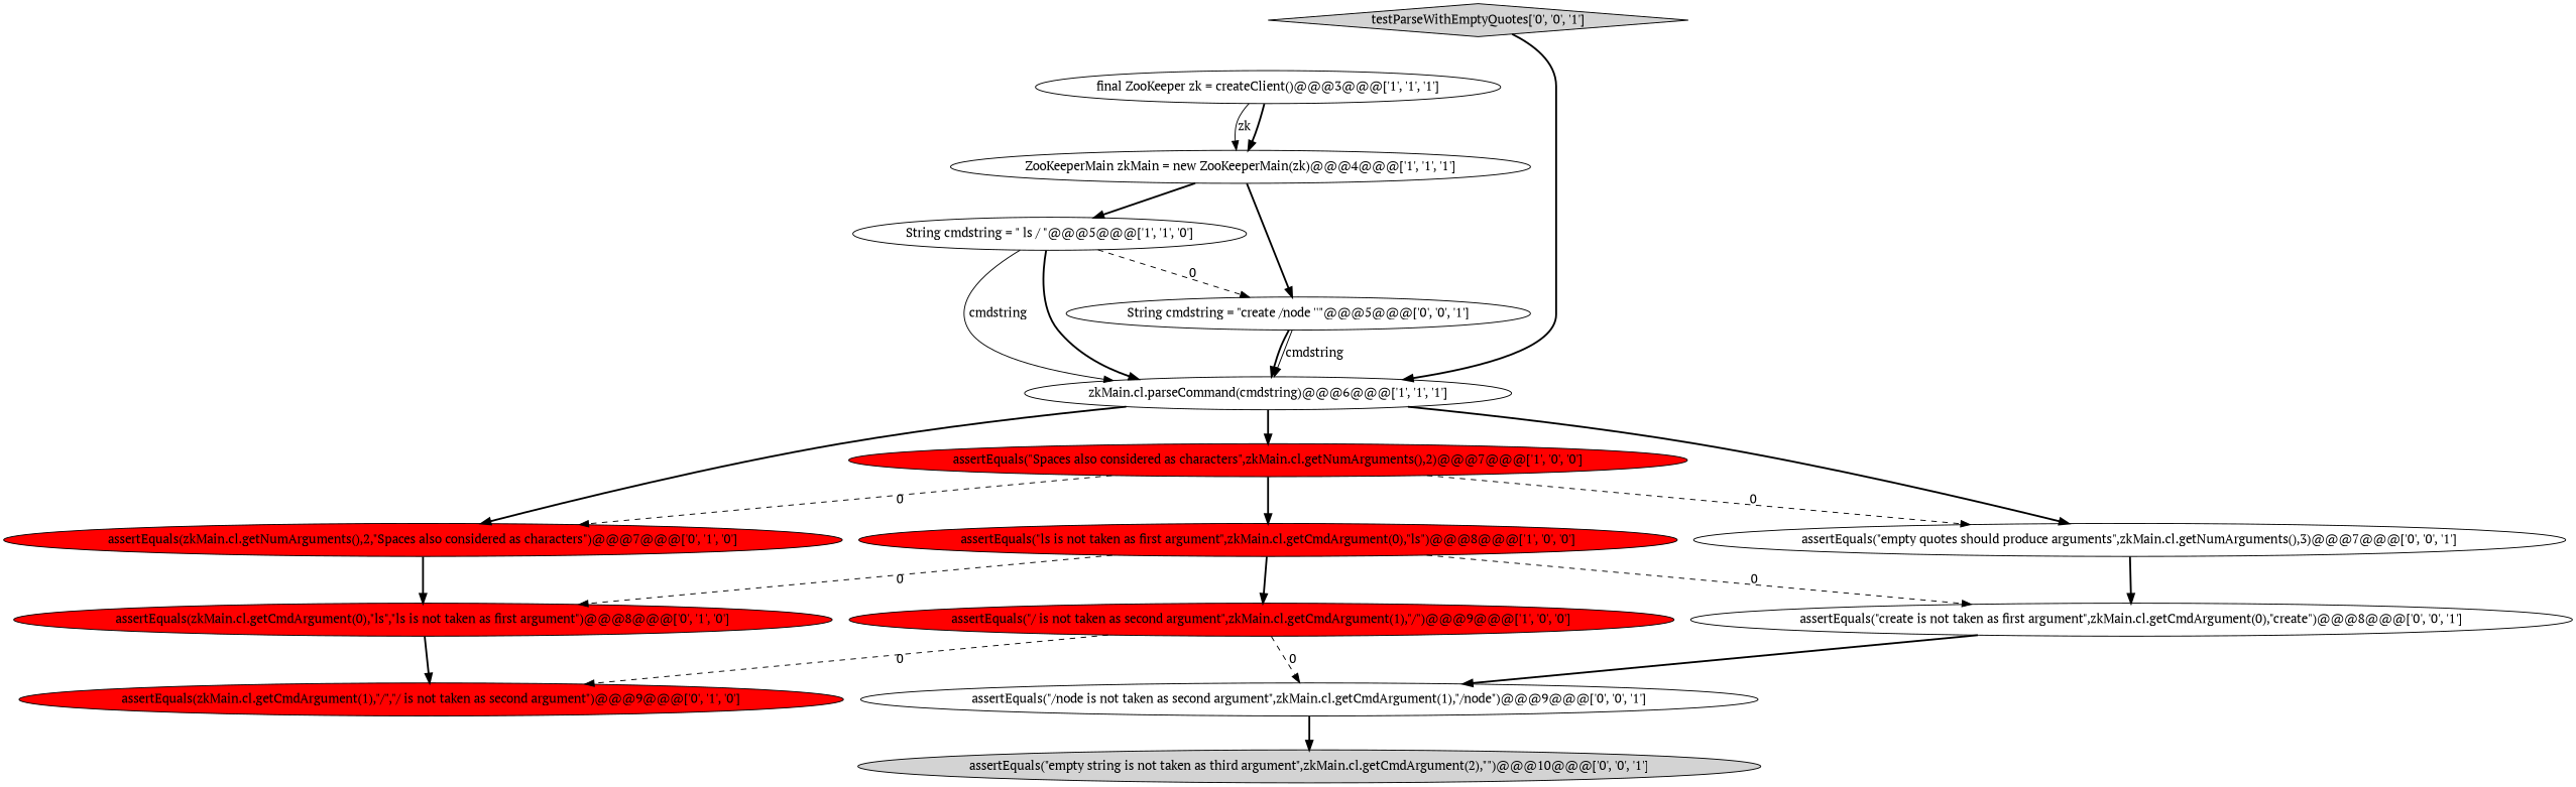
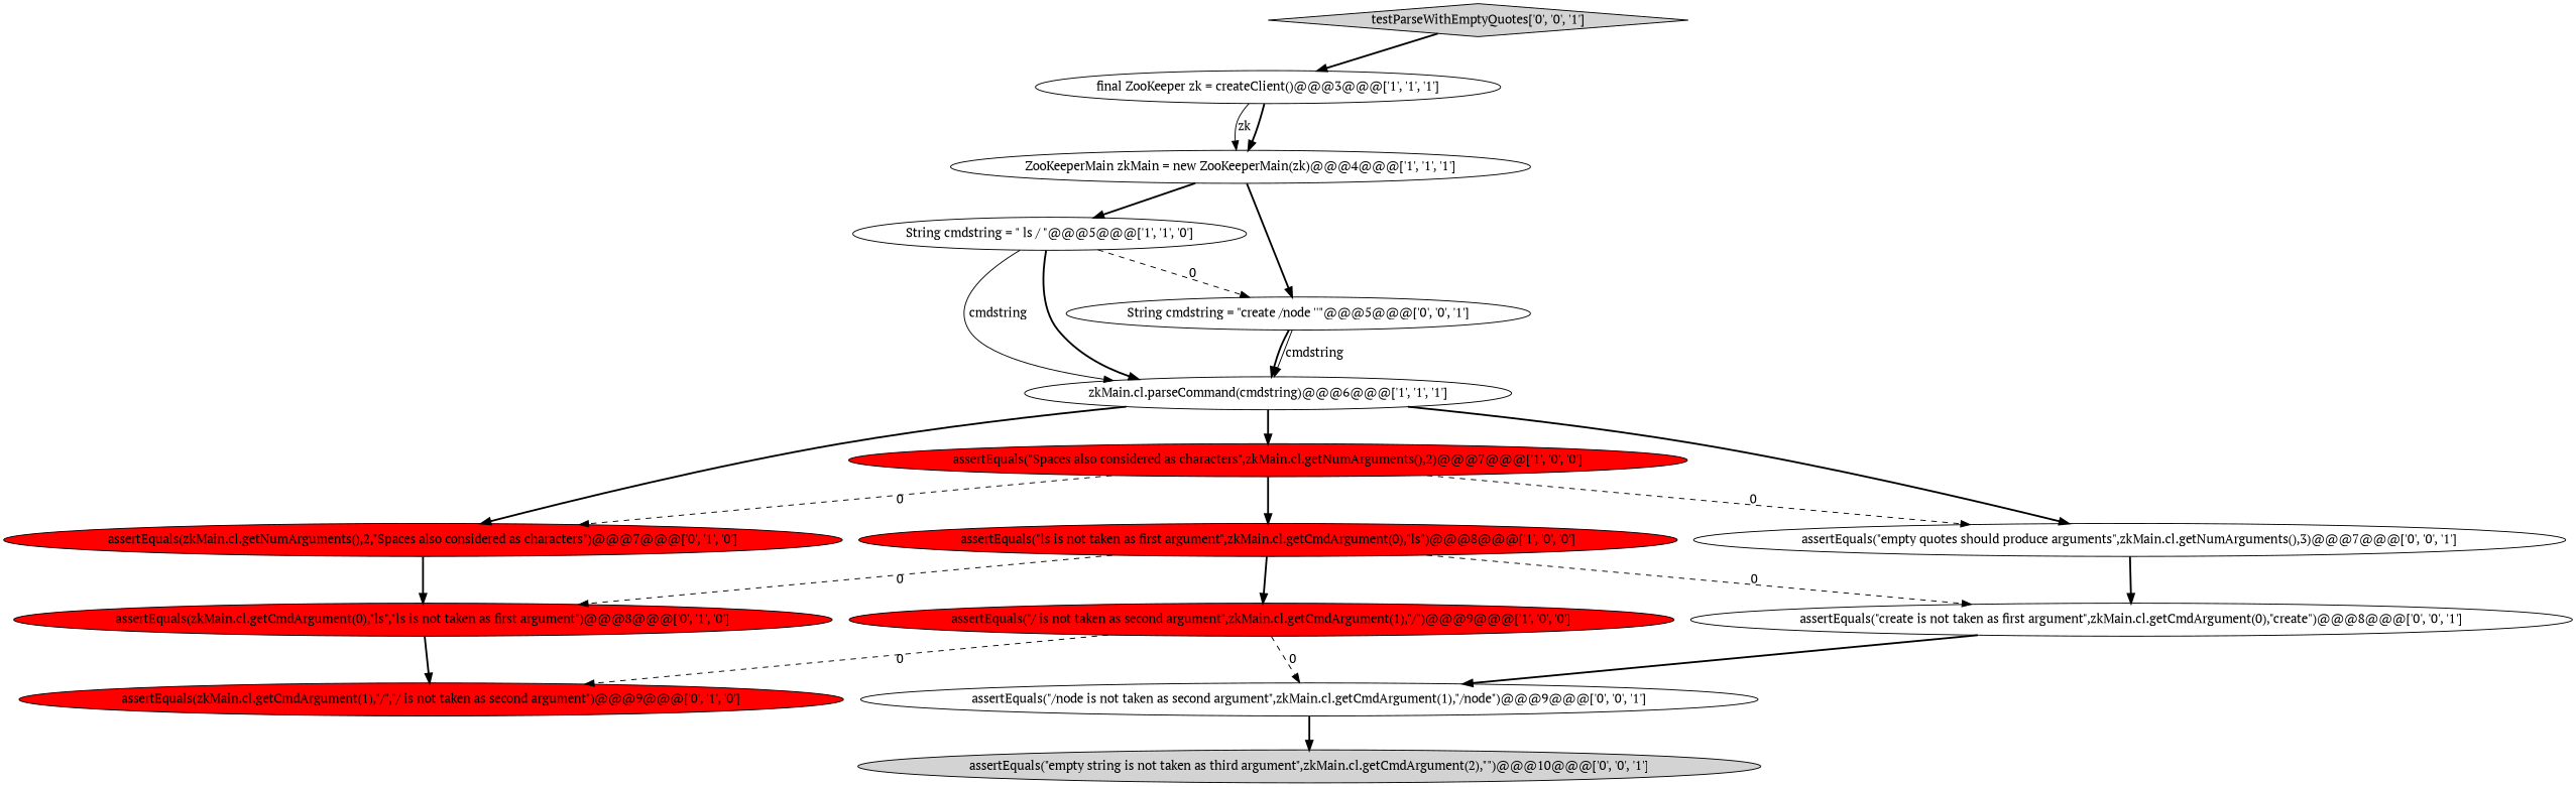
  digraph {
    fontname="PT Serif"
    node [fillcolor=white fontname="PT Serif" shape=ellipse style=filled]
    edge [fontname="PT Serif" style=bold]
    n1 [fillcolor=red label="assertEquals(zkMain.cl.getNumArguments(),2,\"Spaces also considered as characters\")@@@7@@@['0', '1', '0']"]
    n2 [fillcolor=red label="assertEquals(zkMain.cl.getCmdArgument(0),\"ls\",\"ls is not taken as first argument\")@@@8@@@['0', '1', '0']"]
    n3 [fillcolor=red label="assertEquals(zkMain.cl.getCmdArgument(1),\"/\",\"/ is not taken as second argument\")@@@9@@@['0', '1', '0']"]
    n4 [label="final ZooKeeper zk = createClient()@@@3@@@['1', '1', '1']"]
    n5 [label="ZooKeeperMain zkMain = new ZooKeeperMain(zk)@@@4@@@['1', '1', '1']"]
    n6 [label="assertEquals(\"/node is not taken as second argument\",zkMain.cl.getCmdArgument(1),\"/node\")@@@9@@@['0', '0', '1']"]
    n7 [fillcolor=lightgray label="assertEquals(\"empty string is not taken as third argument\",zkMain.cl.getCmdArgument(2),\"\")@@@10@@@['0', '0', '1']"]
    n8 [label="String cmdstring = \"create /node ''\"@@@5@@@['0', '0', '1']"]
    n9 [label="zkMain.cl.parseCommand(cmdstring)@@@6@@@['1', '1', '1']"]
    n10 [fillcolor=red label="assertEquals(\"Spaces also considered as characters\",zkMain.cl.getNumArguments(),2)@@@7@@@['1', '0', '0']"]
    n11 [label="assertEquals(\"empty quotes should produce arguments\",zkMain.cl.getNumArguments(),3)@@@7@@@['0', '0', '1']"]
    n12 [label="String cmdstring = \" ls / \"@@@5@@@['1', '1', '0']"]
    n13 [fillcolor=red label="assertEquals(\"ls is not taken as first argument\",zkMain.cl.getCmdArgument(0),\"ls\")@@@8@@@['1', '0', '0']"]
    n14 [fillcolor=red label="assertEquals(\"/ is not taken as second argument\",zkMain.cl.getCmdArgument(1),\"/\")@@@9@@@['1', '0', '0']"]
    n15 [label="assertEquals(\"create is not taken as first argument\",zkMain.cl.getCmdArgument(0),\"create\")@@@8@@@['0', '0', '1']"]
    n16 [fillcolor=lightgray label="testParseWithEmptyQuotes['0', '0', '1']" shape=diamond]
    n1 -> n2
    n2 -> n3
    n4 -> n5
    n4 -> n5 [label=zk style=solid]
    n5 -> n8
    n5 -> n12
    n6 -> n7
    n8 -> n9 [label=cmdstring style=solid]
    n8 -> n9
    n9 -> n1
    n9 -> n10
    n9 -> n11
    n10 -> n1 [label=0 style=dashed]
    n10 -> n11 [label=0 style=dashed]
    n10 -> n13
    n11 -> n15
    n12 -> n8 [label=0 style=dashed]
    n12 -> n9 [label=cmdstring style=solid]
    n12 -> n9
    n13 -> n2 [label=0 style=dashed]
    n13 -> n14
    n13 -> n15 [label=0 style=dashed]
    n14 -> n3 [label=0 style=dashed]
    n14 -> n6 [label=0 style=dashed]
    n15 -> n6
-   n16 -> n9
+   n16 -> n4
  }
